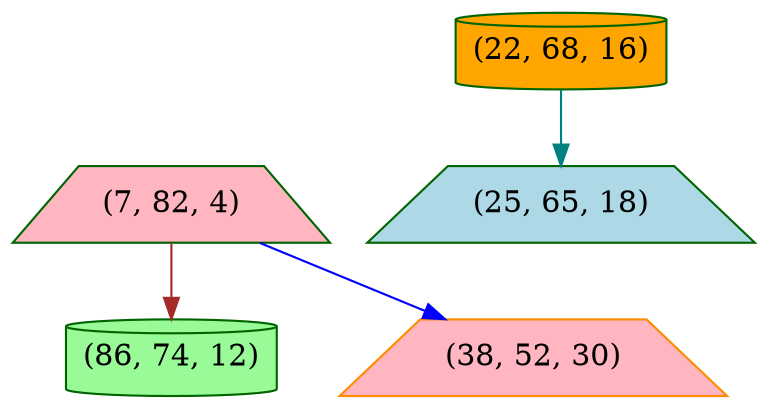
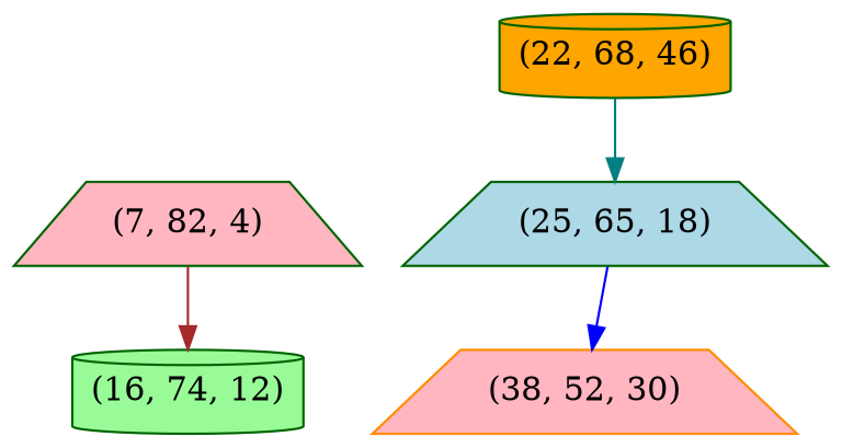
  digraph {
    node [color=darkgreen fillcolor=lightpink shape=trapezium style=filled]
-   "(16, 74, 12)" [fillcolor=palegreen shape=cylinder label="(86, 74, 12)"]
+   "(16, 74, 12)" [fillcolor=palegreen shape=cylinder]
    "(7, 82, 4)"
-   "(22, 68, 16)" [fillcolor=orange shape=cylinder]
+   "(22, 68, 16)" [fillcolor=orange shape=cylinder label="(22, 68, 46)"]
    "(25, 65, 18)" [fillcolor=lightblue]
    "(38, 52, 30)" [color=darkorange]
    "(7, 82, 4)" -> "(16, 74, 12)" [color=brown]
    "(22, 68, 16)" -> "(25, 65, 18)" [color=teal]
-   "(7, 82, 4)" -> "(38, 52, 30)" [color=blue]
+   "(25, 65, 18)" -> "(38, 52, 30)" [color=blue]
  }
